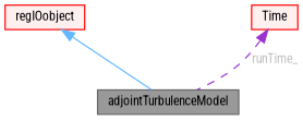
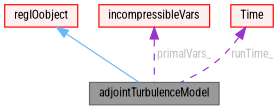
  digraph {
    fontname="Roboto Condensed"
    node [color=red fillcolor="#FFF0F0" fontname="Roboto Condensed" fontsize=10 shape=box style=filled]
    edge [color=darkorchid3 dir=back fontname="Roboto Condensed" fontsize=10 labelfontname=Helvetica labelfontsize=10 style=dashed fontcolor=grey]
    n1 [color=gray40 fillcolor=grey60 fontcolor=black height=0.2 label=adjointTurbulenceModel width=0.4]
    n2 [height=0.2 label=regIOobject width=0.4]
+   n3 [height=0.2 label=incompressibleVars width=0.4]
    n4 [height=0.2 label=Time width=0.4]
    n2 -> n1 [color=steelblue1 style=solid fontcolor=""]
+   n3 -> n1 [label=" primalVars_"]
    n4 -> n1 [label=" runTime_"]
  }
